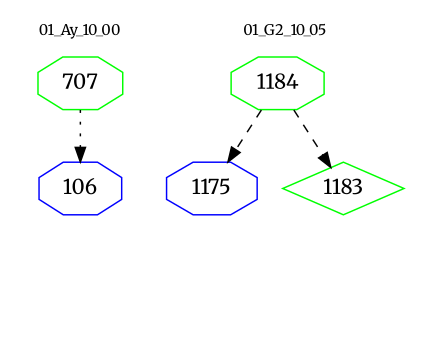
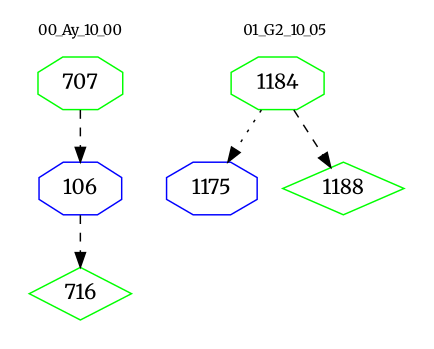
  digraph {
    fontname=Merriweather
    node [color=green fontname=Merriweather shape=octagon]
    edge [color=black fontname=Merriweather style=dotted]
    n1 [label=707]
    n2 [color=blue label=106]
+   n3 [label=716 shape=diamond]
    n4 [label=1184]
    n5 [color=blue label=1175]
-   n6 [label=1183 shape=diamond]
+   n6 [label=1188 shape=diamond]
    subgraph cluster_1 {
      color=white
      fontsize=10
-     label="01_Ay_10_00"
+     label="00_Ay_10_00"
      n1
      n2
+     n3
    }
    subgraph cluster_2 {
      color=white
      fontsize=10
      label="01_G2_10_05"
      n4
      n5
      n6
    }
-   n1 -> n2
-   n4 -> n5 [style=dashed]
+   n1 -> n2 [style=dashed]
+   n2 -> n3 [style=dashed]
+   n4 -> n5
    n4 -> n6 [style=dashed]
  }
